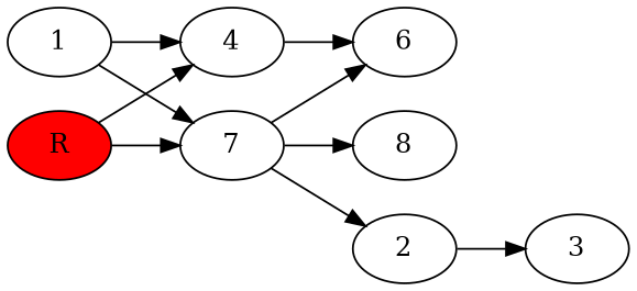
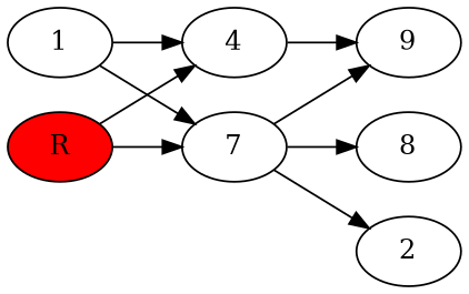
  digraph {
    rankdir=LR
    1
    4
    7
-   6
+   6 [label=9]
    2
-   3
    8
    R [fillcolor="#ff0000" style=filled]
    1 -> 4
    1 -> 7
    4 -> 6
    7 -> 6
    7 -> 2
    7 -> 8
-   2 -> 3
    R -> 4
    R -> 7
  }
